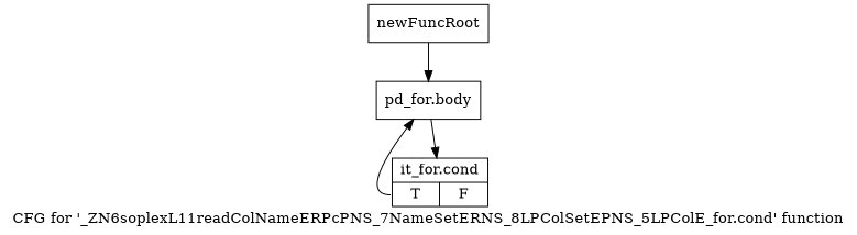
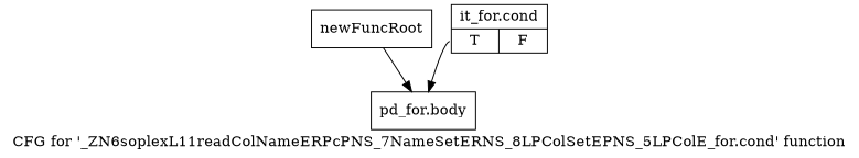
  digraph {
    label="CFG for '_ZN6soplexL11readColNameERPcPNS_7NameSetERNS_8LPColSetEPNS_5LPColE_for.cond' function"
    node [shape=record]
    n1 [label="{newFuncRoot}"]
    n2 [label="{pd_for.body}"]
    n3 [label="{it_for.cond|{<s0>T|<s1>F}}"]
    n1 -> n2
-   n2 -> n3
    n3 -> n2 [tailport=s0]
  }
